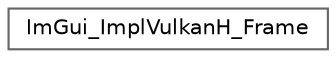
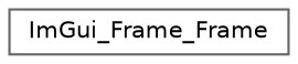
  digraph {
    rankdir=TB
-   n1 [color=grey40 fillcolor=white fontname=Helvetica fontsize=10 height=0.2 label=ImGui_ImplVulkanH_Frame shape=box style=filled width=0.4]
+   n1 [color=grey40 fillcolor=white fontname=Helvetica fontsize=10 height=0.2 label=ImGui_Frame_Frame shape=box style=filled width=0.4]
  }
